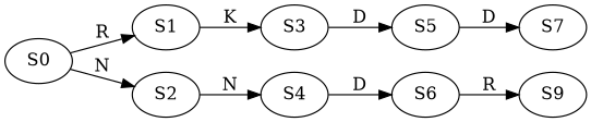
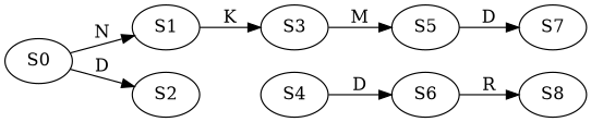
  strict digraph {
    rankdir=LR
    S0
    S1
    S2
    S3
    S4
    S5
    S6
    S7
-   S8 [label=S9]
-   S0 -> S1 [label=R]
-   S0 -> S2 [label=N]
+   S8
+   S0 -> S1 [label=N]
+   S0 -> S2 [label=D]
    S1 -> S3 [label=K]
-   S2 -> S4 [label=N]
-   S3 -> S5 [label=D]
+   S3 -> S5 [label=M]
    S4 -> S6 [label=D]
    S5 -> S7 [label=D]
    S6 -> S8 [label=R]
  }
